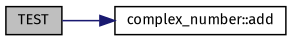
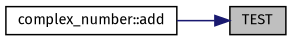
  digraph {
    rankdir=LR
    fontname="Fira Sans"
    node [color=black fontname="Fira Sans" fontsize=10 shape=record style=filled]
    n1 [fillcolor=grey75 fontcolor=black height=0.2 label=TEST width=0.4]
    n2 [fillcolor=white height=0.2 label="complex_number::add" width=0.4]
-   n1 -> n2 [color=midnightblue fontname="Fira Sans" fontsize=10 labelfontname=Helvetica labelfontsize=10 style=solid]
+   n2 -> n1 [color=midnightblue fontname="Fira Sans" fontsize=10 labelfontname=Helvetica labelfontsize=10 style=solid]
  }
